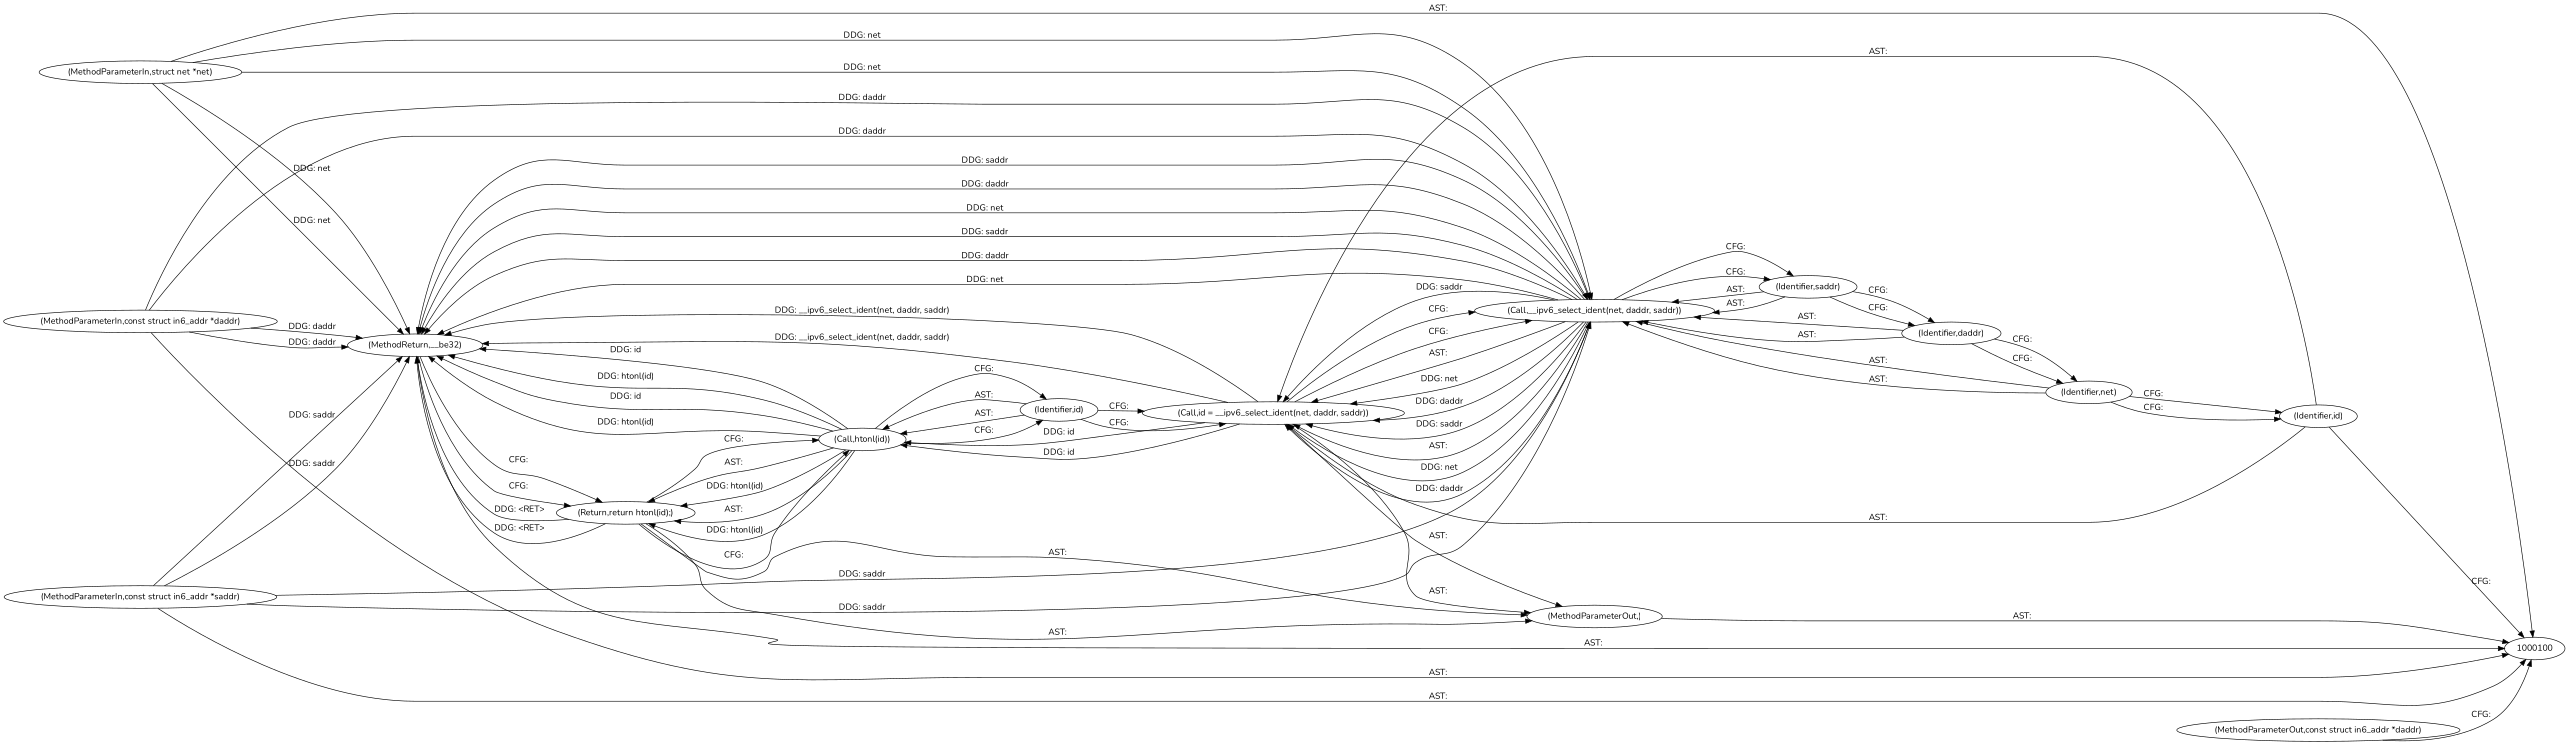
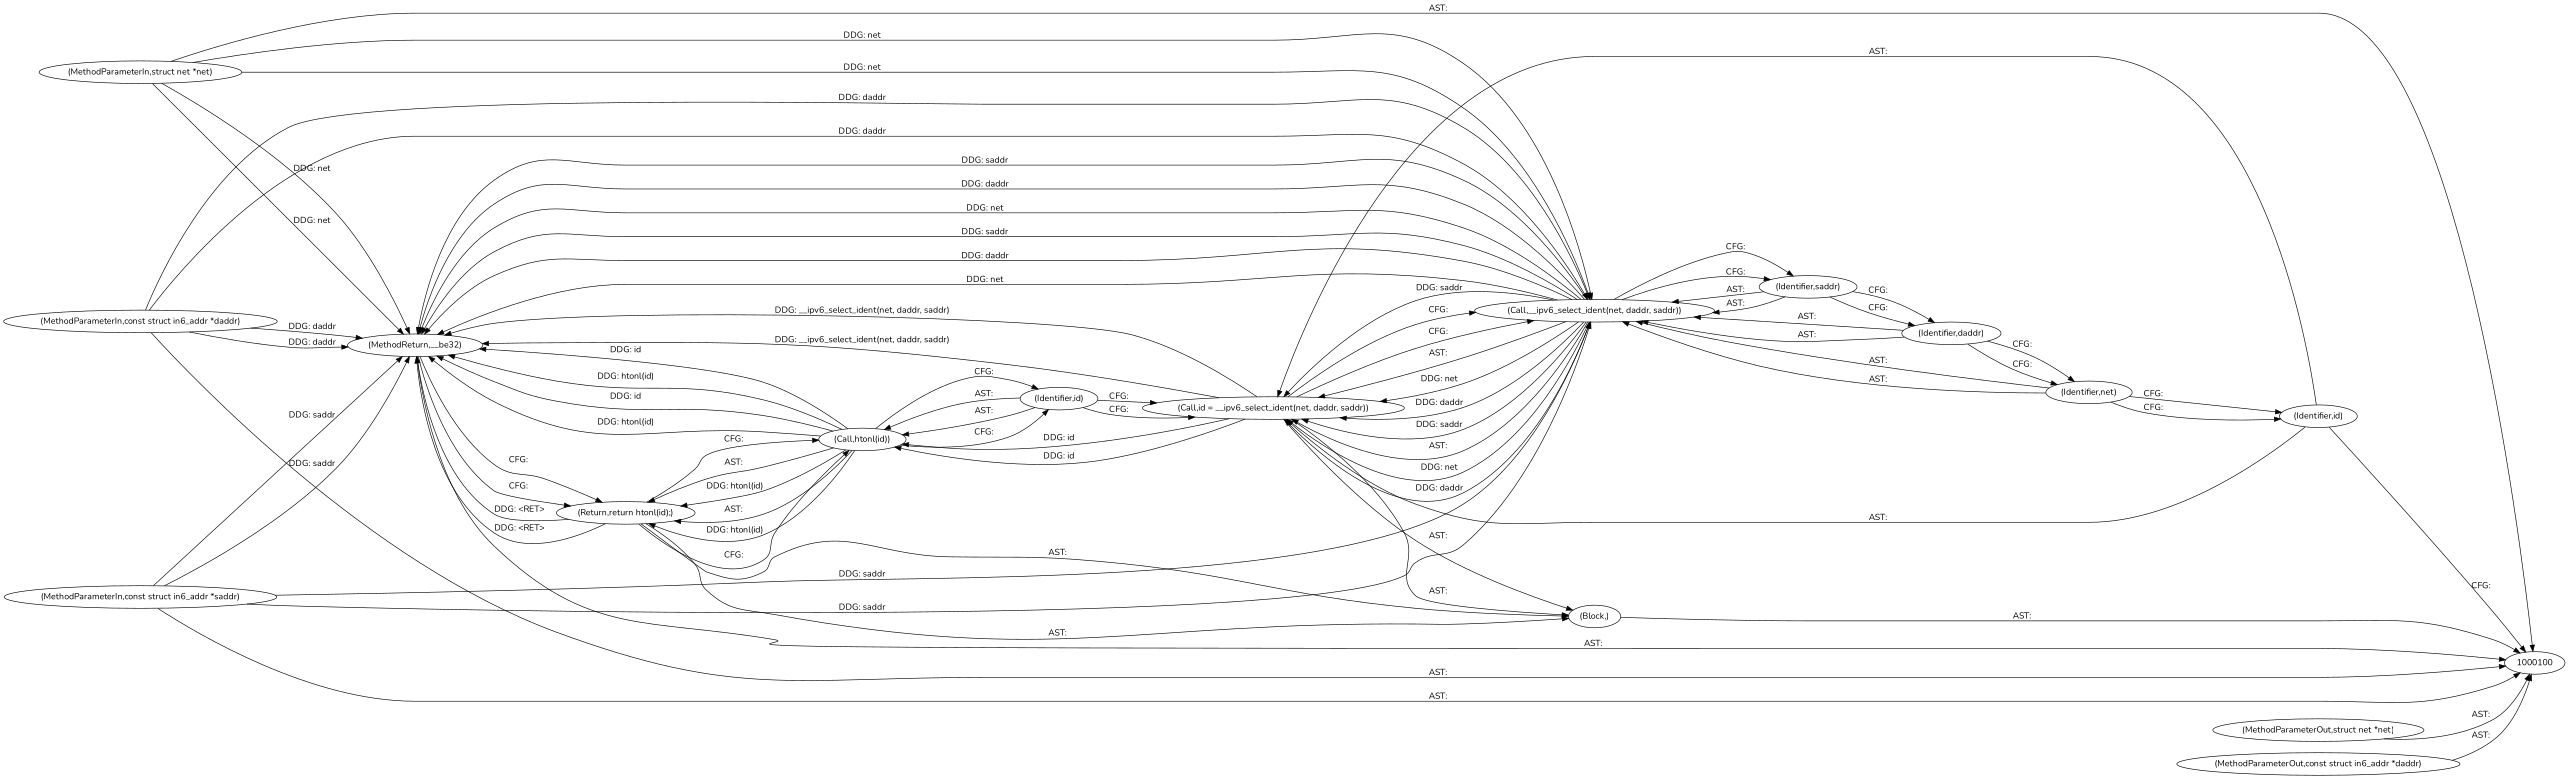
  digraph {
    fontname=Nunito
    rankdir=LR
    node [fontname=Nunito]
    edge [fontname=Nunito]
    n1 [label="(MethodReturn,__be32)"]
    n2 [label="(Return,return htonl(id);)"]
    1000100
-   n4 [label="(MethodParameterOut,)"]
+   n4 [label="(Block,)"]
    n5 [label="(Call,htonl(id))"]
    n6 [label="(MethodParameterIn,struct net *net)"]
    n7 [label="(Call,__ipv6_select_ident(net, daddr, saddr))"]
    n8 [label="(Call,id = __ipv6_select_ident(net, daddr, saddr))"]
    n9 [label="(Identifier,saddr)"]
+   n10 [label="(MethodParameterOut,struct net *net)"]
    n11 [label="(MethodParameterIn,const struct in6_addr *daddr)"]
    n12 [label="(MethodParameterOut,const struct in6_addr *daddr)"]
    n13 [label="(MethodParameterIn,const struct in6_addr *saddr)"]
    n14 [label="(Identifier,id)"]
    n15 [label="(Identifier,id)"]
    n16 [label="(Identifier,net)"]
    n17 [label="(Identifier,daddr)"]
    n1 -> n2 [label="CFG: "]
    n1 -> n2 [label="CFG: "]
    n1 -> 1000100 [label="AST: "]
    n2 -> n1 [label="DDG: <RET>"]
    n2 -> n1 [label="DDG: <RET>"]
    n2 -> n4 [label="AST: "]
    n2 -> n4 [label="AST: "]
    n2 -> n5 [label="CFG: "]
    n2 -> n5 [label="CFG: "]
    n4 -> 1000100 [label="AST: "]
    n5 -> n1 [label="DDG: id"]
    n5 -> n1 [label="DDG: htonl(id)"]
    n5 -> n1 [label="DDG: id"]
    n5 -> n1 [label="DDG: htonl(id)"]
    n5 -> n2 [label="AST: "]
    n5 -> n2 [label="DDG: htonl(id)"]
    n5 -> n2 [label="AST: "]
    n5 -> n2 [label="DDG: htonl(id)"]
    n5 -> n14 [label="CFG: "]
    n5 -> n14 [label="CFG: "]
    n6 -> n1 [label="DDG: net"]
    n6 -> n1 [label="DDG: net"]
    n6 -> 1000100 [label="AST: "]
    n6 -> n7 [label="DDG: net"]
    n6 -> n7 [label="DDG: net"]
    n7 -> n1 [label="DDG: saddr"]
    n7 -> n1 [label="DDG: daddr"]
    n7 -> n1 [label="DDG: net"]
    n7 -> n1 [label="DDG: saddr"]
    n7 -> n1 [label="DDG: daddr"]
    n7 -> n1 [label="DDG: net"]
    n7 -> n8 [label="AST: "]
    n7 -> n8 [label="DDG: net"]
    n7 -> n8 [label="DDG: daddr"]
    n7 -> n8 [label="DDG: saddr"]
    n7 -> n8 [label="AST: "]
    n7 -> n8 [label="DDG: net"]
    n7 -> n8 [label="DDG: daddr"]
    n7 -> n8 [label="DDG: saddr"]
    n7 -> n9 [label="CFG: "]
    n7 -> n9 [label="CFG: "]
    n8 -> n1 [label="DDG: __ipv6_select_ident(net, daddr, saddr)"]
    n8 -> n1 [label="DDG: __ipv6_select_ident(net, daddr, saddr)"]
    n8 -> n4 [label="AST: "]
    n8 -> n4 [label="AST: "]
    n8 -> n5 [label="DDG: id"]
    n8 -> n5 [label="DDG: id"]
    n8 -> n7 [label="CFG: "]
    n8 -> n7 [label="CFG: "]
    n9 -> n7 [label="AST: "]
    n9 -> n7 [label="AST: "]
    n9 -> n17 [label="CFG: "]
    n9 -> n17 [label="CFG: "]
+   n10 -> 1000100 [label="AST: "]
    n11 -> n1 [label="DDG: daddr"]
    n11 -> n1 [label="DDG: daddr"]
    n11 -> 1000100 [label="AST: "]
    n11 -> n7 [label="DDG: daddr"]
    n11 -> n7 [label="DDG: daddr"]
-   n12 -> 1000100 [label="CFG: "]
+   n12 -> 1000100 [label="AST: "]
    n13 -> n1 [label="DDG: saddr"]
    n13 -> n1 [label="DDG: saddr"]
    n13 -> 1000100 [label="AST: "]
    n13 -> n7 [label="DDG: saddr"]
    n13 -> n7 [label="DDG: saddr"]
    n14 -> n5 [label="AST: "]
    n14 -> n5 [label="AST: "]
    n14 -> n8 [label="CFG: "]
    n14 -> n8 [label="CFG: "]
    n15 -> 1000100 [label="CFG: "]
    n15 -> n8 [label="AST: "]
    n15 -> n8 [label="AST: "]
    n16 -> n7 [label="AST: "]
    n16 -> n7 [label="AST: "]
    n16 -> n15 [label="CFG: "]
    n16 -> n15 [label="CFG: "]
    n17 -> n7 [label="AST: "]
    n17 -> n7 [label="AST: "]
    n17 -> n16 [label="CFG: "]
    n17 -> n16 [label="CFG: "]
  }
